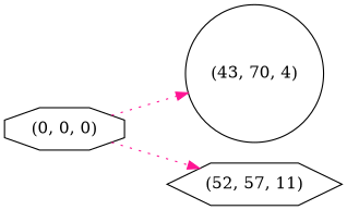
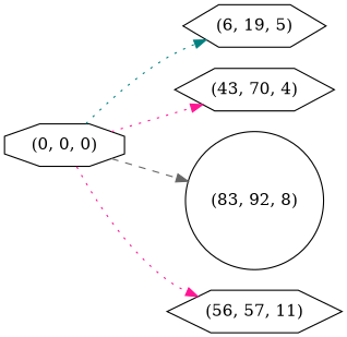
  digraph {
    rankdir=LR
    node [shape=hexagon]
    edge [color=deeppink style=dotted]
    "(0, 0, 0)" [shape=octagon]
-   "(43, 70, 4)" [shape=circle]
-   "(52, 57, 11)"
+   "(6, 19, 5)"
+   "(43, 70, 4)"
+   "(83, 92, 8)" [shape=circle]
+   "(52, 57, 11)" [label="(56, 57, 11)"]
+   "(0, 0, 0)" -> "(6, 19, 5)" [color=teal]
    "(0, 0, 0)" -> "(43, 70, 4)"
+   "(0, 0, 0)" -> "(83, 92, 8)" [color=gray40 style=dashed]
    "(0, 0, 0)" -> "(52, 57, 11)"
  }
